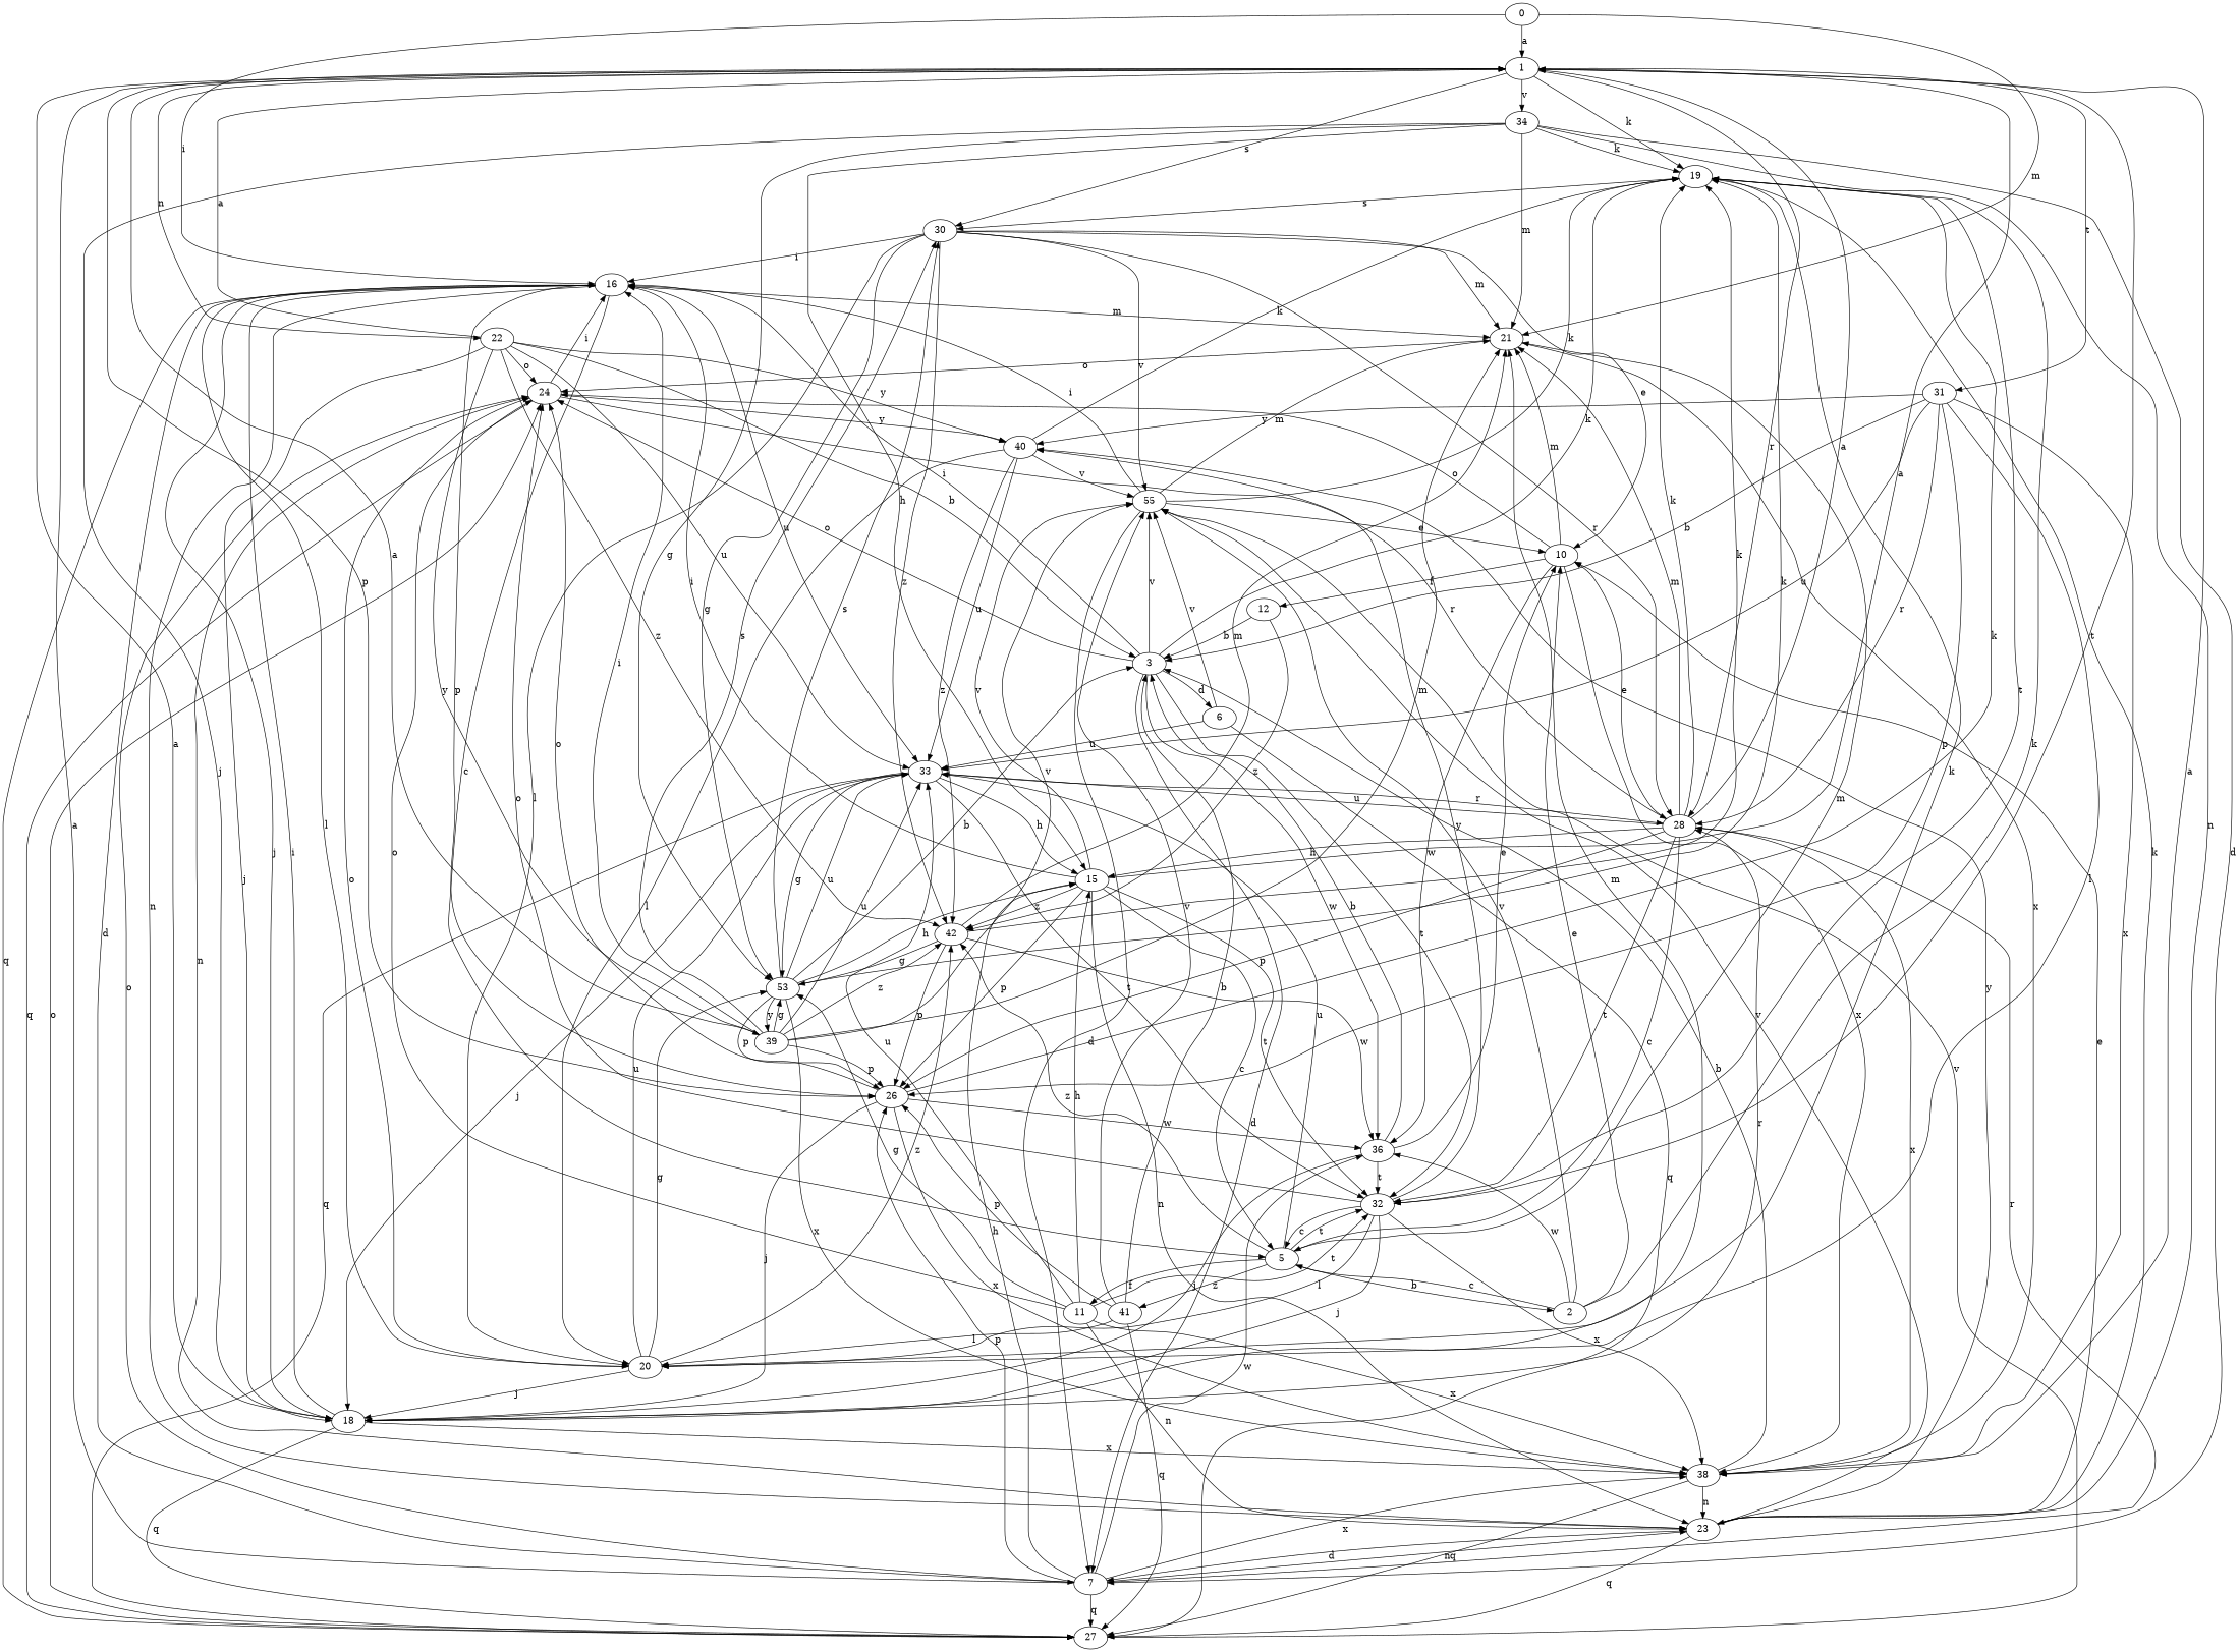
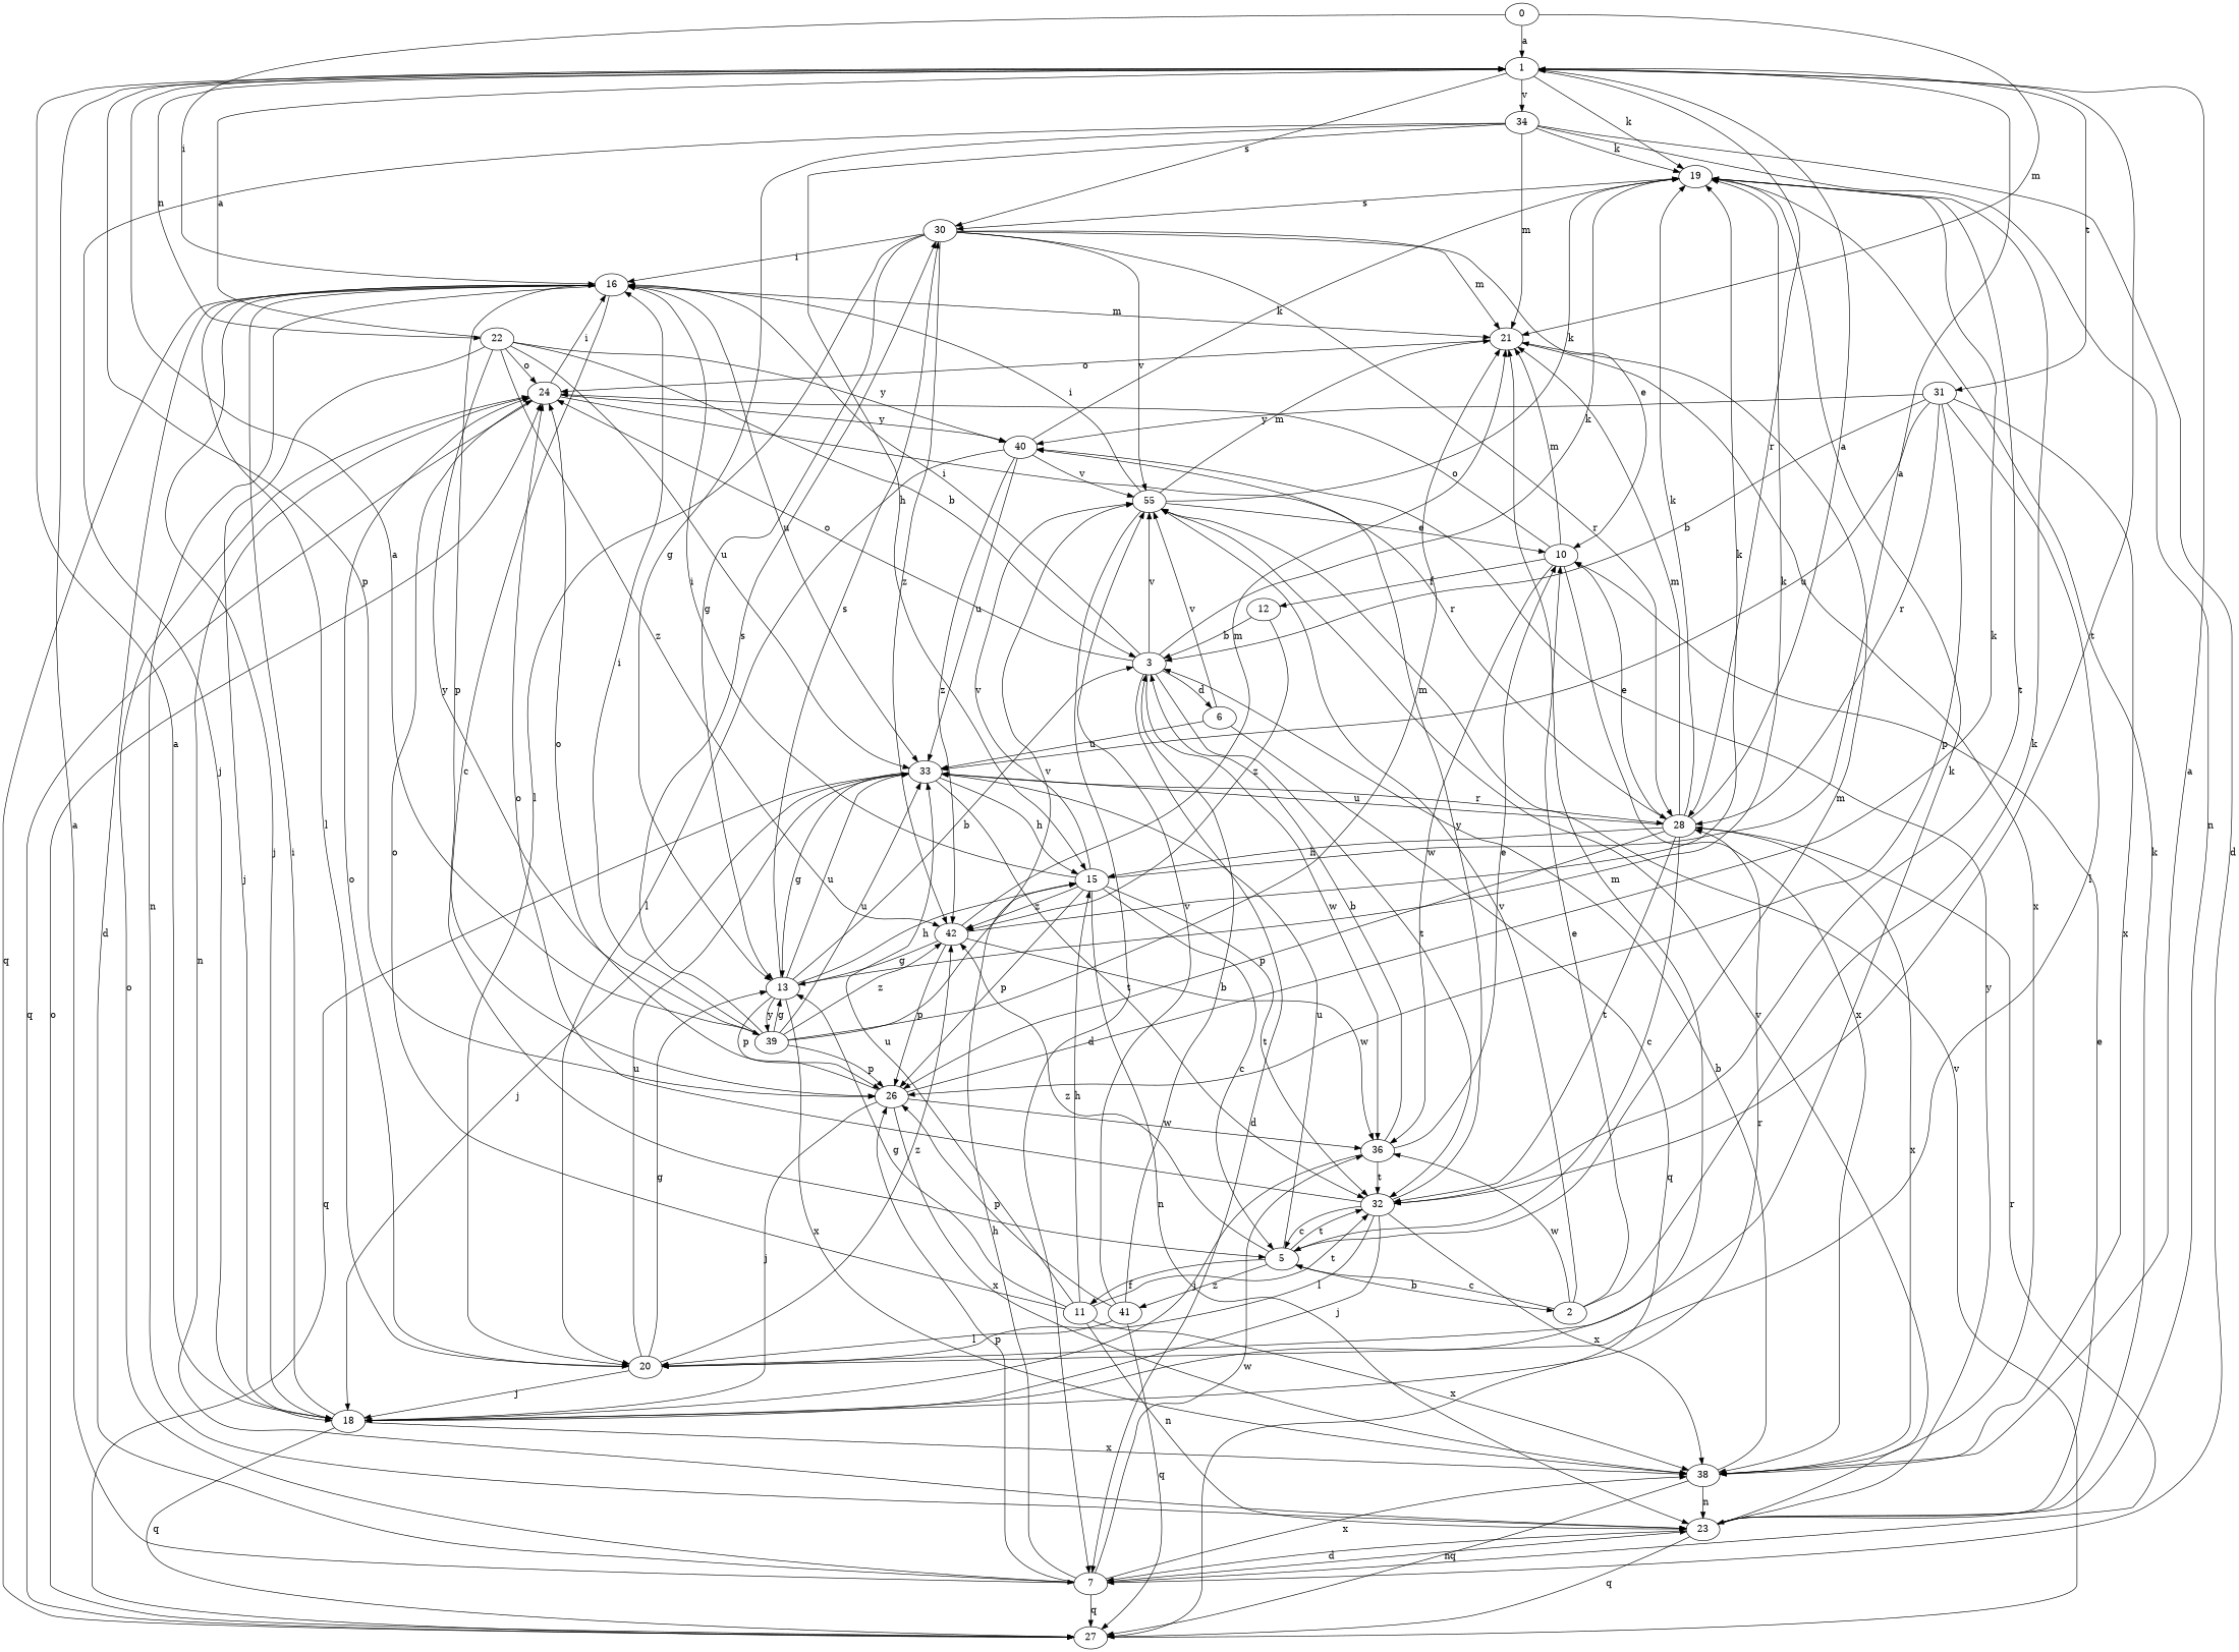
  strict digraph {
    0
    1
    16
    21
    19
    22
    26
    28
    30
    31
    32
    34
    5
    7
    33
    27
    23
    18
    20
    24
    38
    3
    42
    39
    40
    36
    10
    15
    n29 [label=55]
-   13 [label=53]
+   13
    2
    11
    41
    12
    6
    0 -> 1 [label=a]
    0 -> 16 [label=i]
    0 -> 21 [label=m]
    1 -> 19 [label=k]
    1 -> 22 [label=n]
    1 -> 26 [label=p]
    1 -> 28 [label=r]
    1 -> 30 [label=s]
    1 -> 31 [label=t]
    1 -> 32 [label=t]
    1 -> 34 [label=v]
    16 -> 21 [label=m]
    16 -> 26 [label=p]
    16 -> 5 [label=c]
    16 -> 7 [label=d]
    16 -> 33 [label=u]
    16 -> 27 [label=q]
    16 -> 23 [label=n]
    16 -> 18 [label=j]
    16 -> 20 [label=l]
    21 -> 24 [label=o]
    21 -> 38 [label=x]
    19 -> 30 [label=s]
    19 -> 32 [label=t]
    22 -> 1 [label=a]
    22 -> 33 [label=u]
    22 -> 18 [label=j]
    22 -> 24 [label=o]
    22 -> 3 [label=b]
    22 -> 42 [label=z]
    22 -> 39 [label=y]
    22 -> 40 [label=y]
    26 -> 19 [label=k]
    26 -> 18 [label=j]
    26 -> 24 [label=o]
    26 -> 38 [label=x]
    26 -> 36 [label=w]
    28 -> 1 [label=a]
    28 -> 21 [label=m]
    28 -> 19 [label=k]
    28 -> 26 [label=p]
    28 -> 32 [label=t]
    28 -> 5 [label=c]
    28 -> 33 [label=u]
    28 -> 38 [label=x]
    28 -> 10 [label=e]
    28 -> 15 [label=h]
    30 -> 16 [label=i]
    30 -> 21 [label=m]
    30 -> 28 [label=r]
    30 -> 20 [label=l]
    30 -> 42 [label=z]
    30 -> 10 [label=e]
    30 -> n29 [label=v]
    30 -> 13 [label=g]
    31 -> 26 [label=p]
    31 -> 28 [label=r]
    31 -> 33 [label=u]
    31 -> 20 [label=l]
    31 -> 38 [label=x]
    31 -> 3 [label=b]
    31 -> 40 [label=y]
    32 -> 5 [label=c]
    32 -> 18 [label=j]
    32 -> 20 [label=l]
    32 -> 24 [label=o]
    32 -> 38 [label=x]
    32 -> 40 [label=y]
    34 -> 21 [label=m]
    34 -> 19 [label=k]
    34 -> 7 [label=d]
    34 -> 23 [label=n]
    34 -> 18 [label=j]
    34 -> 15 [label=h]
    34 -> 13 [label=g]
    5 -> 21 [label=m]
    5 -> 32 [label=t]
    5 -> 33 [label=u]
    5 -> 42 [label=z]
    5 -> 2 [label=b]
    5 -> 11 [label=f]
    5 -> 41 [label=z]
    7 -> 1 [label=a]
    7 -> 26 [label=p]
    7 -> 28 [label=r]
    7 -> 27 [label=q]
    7 -> 23 [label=n]
    7 -> 24 [label=o]
    7 -> 38 [label=x]
    7 -> 36 [label=w]
    7 -> 15 [label=h]
    33 -> 28 [label=r]
    33 -> 32 [label=t]
    33 -> 27 [label=q]
    33 -> 18 [label=j]
    33 -> 15 [label=h]
    33 -> 13 [label=g]
    27 -> 24 [label=o]
    27 -> n29 [label=v]
    23 -> 19 [label=k]
    23 -> 7 [label=d]
    23 -> 27 [label=q]
    23 -> 40 [label=y]
    23 -> 10 [label=e]
    23 -> n29 [label=v]
    18 -> 1 [label=a]
    18 -> 16 [label=i]
    18 -> 21 [label=m]
    18 -> 28 [label=r]
    18 -> 27 [label=q]
    18 -> 38 [label=x]
    20 -> 19 [label=k]
    20 -> 33 [label=u]
    20 -> 18 [label=j]
    20 -> 24 [label=o]
    20 -> 42 [label=z]
    20 -> 13 [label=g]
    24 -> 16 [label=i]
    24 -> 28 [label=r]
    24 -> 27 [label=q]
    24 -> 23 [label=n]
    24 -> 40 [label=y]
    38 -> 1 [label=a]
    38 -> 27 [label=q]
    38 -> 23 [label=n]
    38 -> 3 [label=b]
    3 -> 16 [label=i]
    3 -> 19 [label=k]
    3 -> 32 [label=t]
    3 -> 7 [label=d]
    3 -> 24 [label=o]
    3 -> 36 [label=w]
    3 -> n29 [label=v]
    3 -> 6 [label=d]
    42 -> 21 [label=m]
    42 -> 19 [label=k]
    42 -> 26 [label=p]
    42 -> 36 [label=w]
    42 -> 13 [label=g]
    39 -> 1 [label=a]
    39 -> 16 [label=i]
    39 -> 21 [label=m]
    39 -> 26 [label=p]
    39 -> 30 [label=s]
    39 -> 33 [label=u]
    39 -> 42 [label=z]
    39 -> n29 [label=v]
    39 -> 13 [label=g]
    40 -> 19 [label=k]
    40 -> 33 [label=u]
    40 -> 20 [label=l]
    40 -> 42 [label=z]
    40 -> n29 [label=v]
    36 -> 32 [label=t]
    36 -> 18 [label=j]
    36 -> 3 [label=b]
    36 -> 10 [label=e]
    10 -> 21 [label=m]
    10 -> 24 [label=o]
    10 -> 38 [label=x]
    10 -> 36 [label=w]
    10 -> 12 [label=f]
    15 -> 1 [label=a]
    15 -> 16 [label=i]
    15 -> 26 [label=p]
    15 -> 32 [label=t]
    15 -> 5 [label=c]
    15 -> 23 [label=n]
    15 -> 42 [label=z]
    15 -> n29 [label=v]
    n29 -> 16 [label=i]
    n29 -> 21 [label=m]
    n29 -> 19 [label=k]
    n29 -> 7 [label=d]
    n29 -> 10 [label=e]
    13 -> 19 [label=k]
    13 -> 26 [label=p]
    13 -> 30 [label=s]
    13 -> 33 [label=u]
    13 -> 38 [label=x]
    13 -> 3 [label=b]
    13 -> 39 [label=y]
    13 -> 15 [label=h]
    2 -> 19 [label=k]
    2 -> 5 [label=c]
    2 -> 36 [label=w]
    2 -> 10 [label=e]
    2 -> n29 [label=v]
    11 -> 32 [label=t]
    11 -> 33 [label=u]
    11 -> 23 [label=n]
    11 -> 24 [label=o]
    11 -> 38 [label=x]
    11 -> 15 [label=h]
    11 -> 13 [label=g]
    41 -> 26 [label=p]
    41 -> 27 [label=q]
    41 -> 20 [label=l]
    41 -> 3 [label=b]
    41 -> n29 [label=v]
    12 -> 3 [label=b]
    12 -> 42 [label=z]
    6 -> 33 [label=u]
    6 -> 27 [label=q]
    6 -> n29 [label=v]
  }
